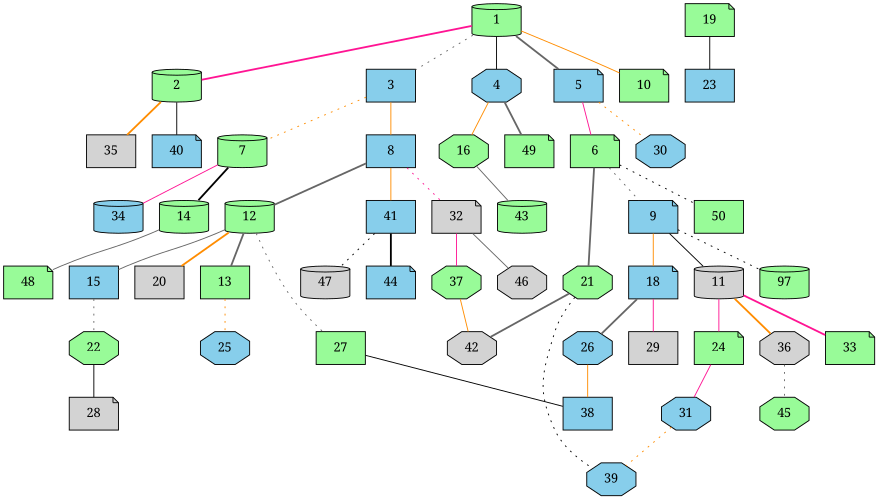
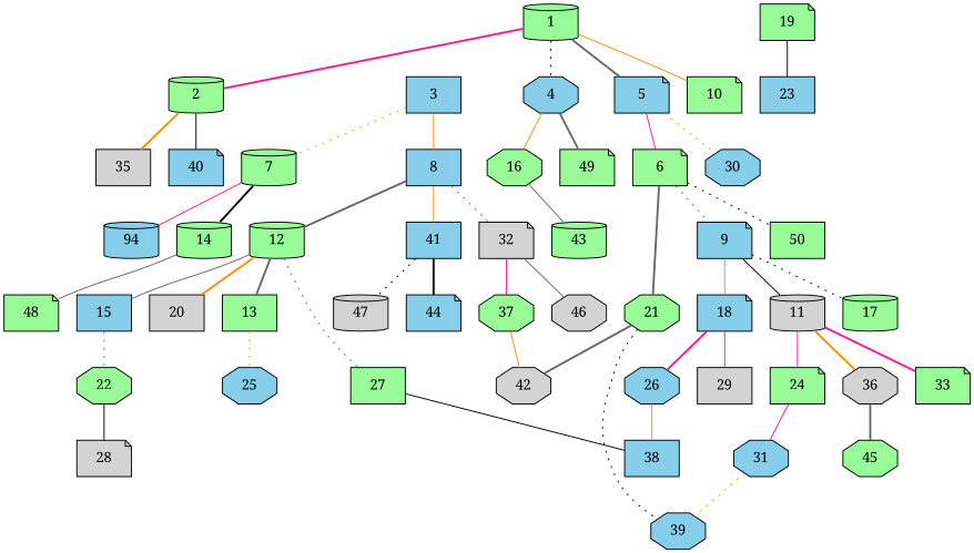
  graph {
    fontname="Noto Serif"
    node [fillcolor=palegreen fontname="Noto Serif" shape=octagon style=filled]
    edge [color=gray40 fontname="Noto Serif" style=solid]
    1 [shape=cylinder]
    2 [shape=cylinder]
    3 [fillcolor=skyblue shape=box]
    4 [fillcolor=skyblue]
    5 [fillcolor=skyblue shape=note]
    10 [shape=note]
    35 [fillcolor=lightgrey shape=box]
    40 [fillcolor=skyblue shape=note]
    7 [shape=cylinder]
    8 [fillcolor=skyblue shape=box]
    16
    49 [shape=note]
    6 [shape=note]
    30 [fillcolor=skyblue]
    14 [shape=cylinder]
-   34 [fillcolor=skyblue shape=cylinder]
+   34 [fillcolor=skyblue shape=cylinder label=94]
    12 [shape=cylinder]
    32 [fillcolor=lightgrey shape=note]
    41 [fillcolor=skyblue shape=box]
    43 [shape=cylinder]
    9 [fillcolor=skyblue shape=note]
    21
    50 [shape=box]
    48 [shape=note]
    13 [shape=box]
    15 [fillcolor=skyblue shape=box]
    20 [fillcolor=lightgrey shape=box]
    27 [shape=box]
    37
    46 [fillcolor=lightgrey]
    44 [fillcolor=skyblue shape=note]
    47 [fillcolor=lightgrey shape=cylinder]
    19 [shape=note]
    23 [fillcolor=skyblue shape=box]
    11 [fillcolor=lightgrey shape=cylinder]
-   17 [shape=cylinder label=97]
+   17 [shape=cylinder]
    18 [fillcolor=skyblue shape=note]
    39 [fillcolor=skyblue]
    42 [fillcolor=lightgrey]
    24 [shape=note]
    33 [shape=note]
    36 [fillcolor=lightgrey]
    26 [fillcolor=skyblue]
    29 [fillcolor=lightgrey shape=box]
    25 [fillcolor=skyblue]
    22
    38 [fillcolor=skyblue shape=box]
    31 [fillcolor=skyblue]
    45
    28 [fillcolor=lightgrey shape=note]
    1 -- 2 [color=deeppink style=bold]
-   1 -- 3 [style=dotted]
-   1 -- 4 [color=black]
+   1 -- 4 [color=black style=dotted]
    1 -- 5 [style=bold]
    1 -- 10 [color=darkorange]
    2 -- 35 [color=darkorange style=bold]
    2 -- 40 [color=black]
    3 -- 7 [color=darkorange style=dotted]
    3 -- 8 [color=darkorange]
    4 -- 16 [color=darkorange]
    4 -- 49 [style=bold]
    5 -- 6 [color=deeppink]
    5 -- 30 [color=darkorange style=dotted]
    7 -- 14 [color=black style=bold]
    7 -- 34 [color=deeppink]
    8 -- 12 [style=bold]
    8 -- 32 [color=deeppink style=dotted]
    8 -- 41 [color=darkorange]
    16 -- 43
    6 -- 9 [style=dotted]
    6 -- 21 [style=bold]
    6 -- 50 [color=black style=dotted]
    14 -- 48
    12 -- 13 [style=bold]
    12 -- 15
    12 -- 20 [color=darkorange style=bold]
    12 -- 27 [style=dotted]
    32 -- 37 [color=deeppink]
    32 -- 46
    41 -- 44 [color=black style=bold]
    41 -- 47 [color=black style=dotted]
    9 -- 11 [color=black]
    9 -- 17 [color=black style=dotted]
    9 -- 18 [color=darkorange]
    21 -- 39 [color=black style=dotted]
    21 -- 42 [style=bold]
    13 -- 25 [color=darkorange style=dotted]
    15 -- 22 [style=dotted]
    27 -- 38 [color=black]
    37 -- 42 [color=darkorange]
    19 -- 23 [color=black]
    11 -- 24 [color=deeppink]
    11 -- 33 [color=deeppink style=bold]
    11 -- 36 [color=darkorange style=bold]
-   18 -- 26 [style=bold]
+   18 -- 26 [color=deeppink style=bold]
    18 -- 29 [color=deeppink]
    24 -- 31 [color=deeppink]
-   36 -- 45 [style=dotted]
+   36 -- 45 [style=bold]
    26 -- 38 [color=darkorange]
    22 -- 28 [color=black]
    31 -- 39 [color=darkorange style=dotted]
  }
